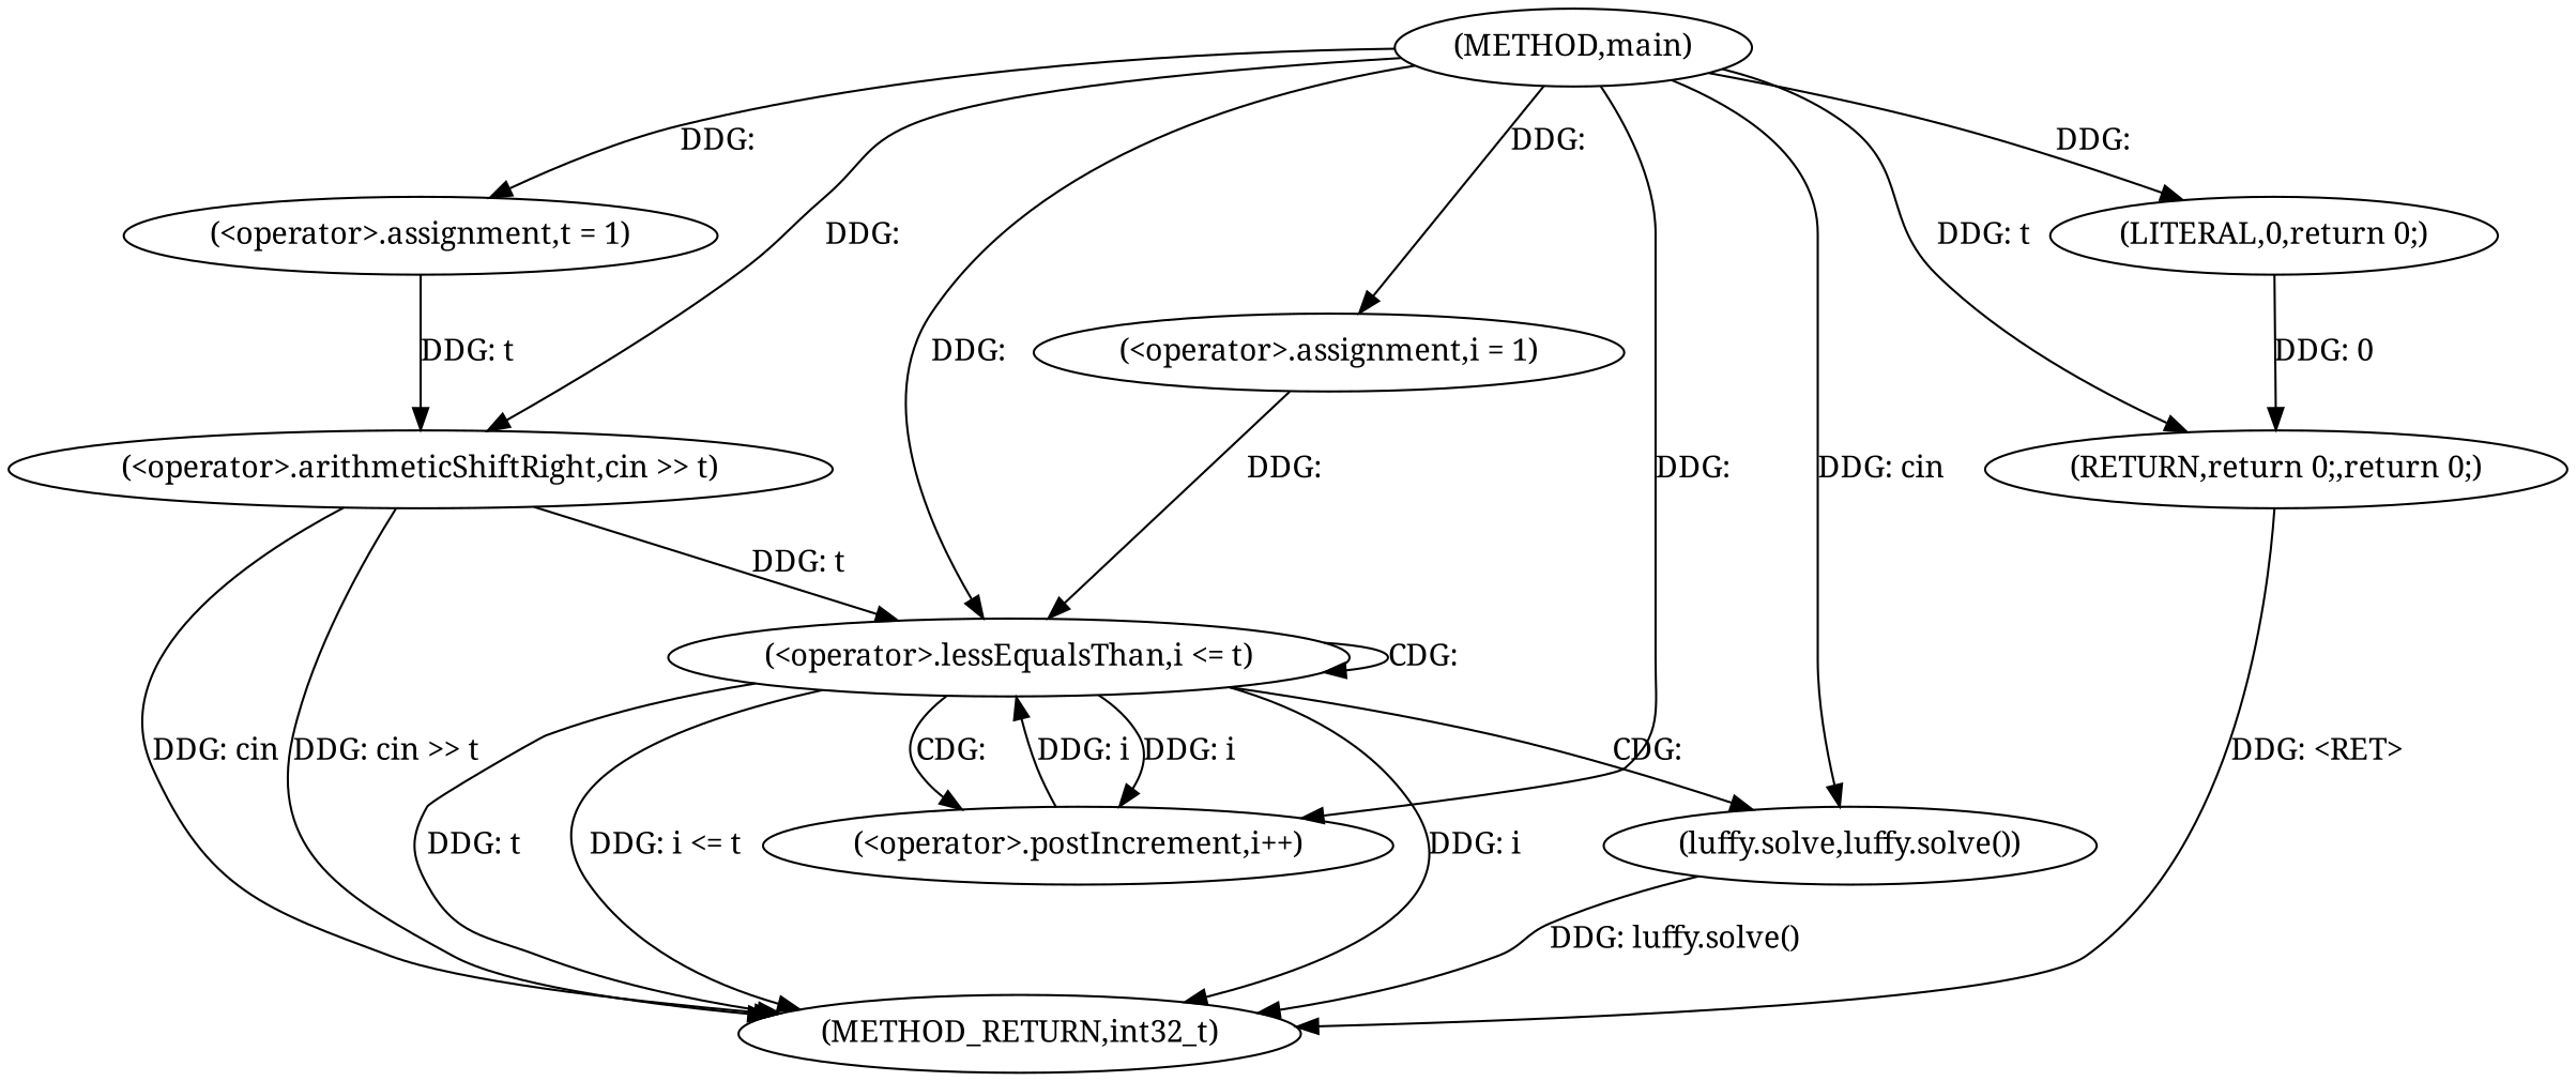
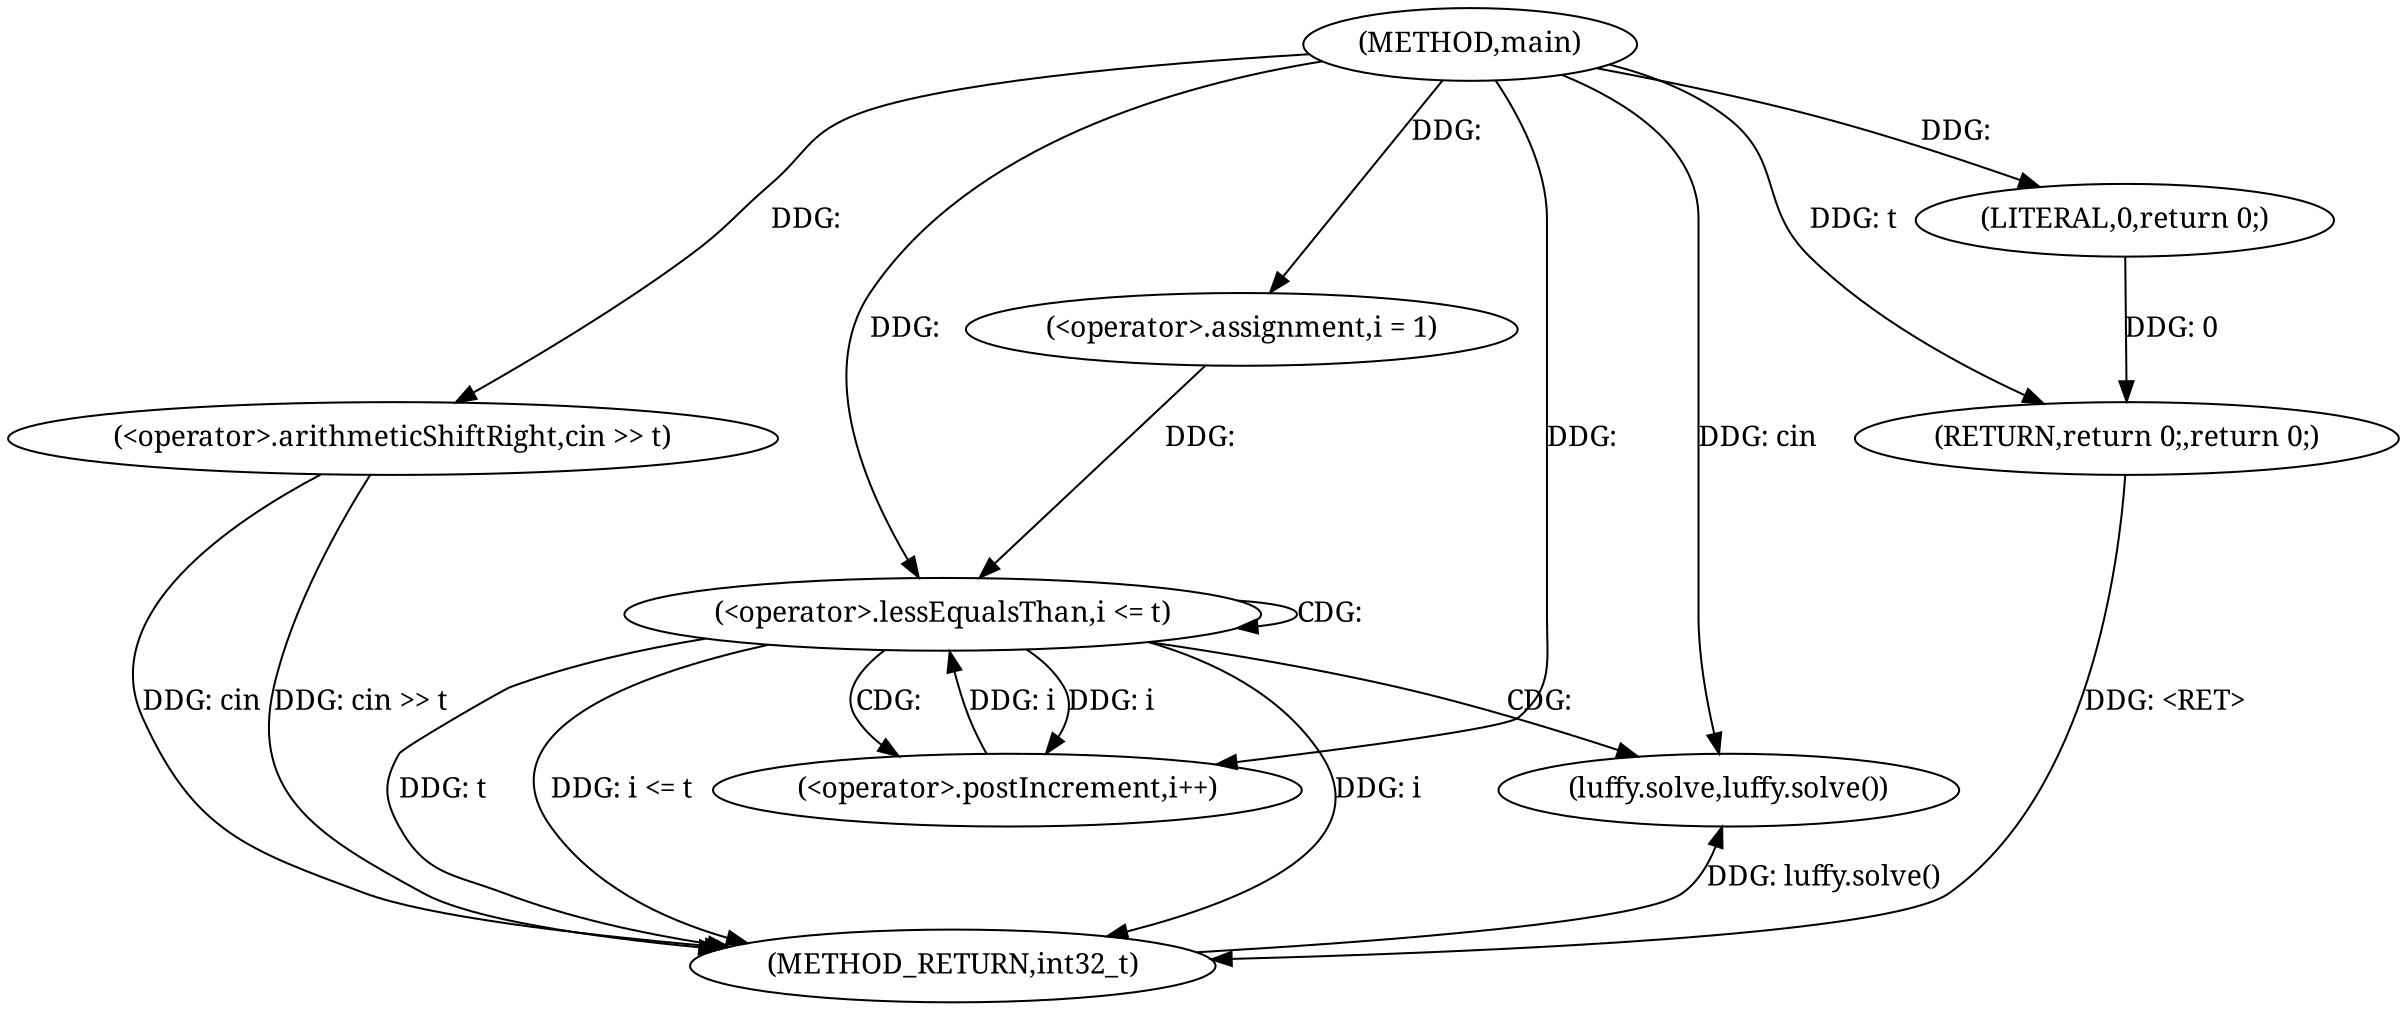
  digraph {
    fontname="Noto Serif"
    node [fontname="Noto Serif"]
    edge [fontname="Noto Serif"]
    n1 [label="(METHOD,main)"]
-   n2 [label="(<operator>.assignment,t = 1)"]
    n3 [label="(<operator>.arithmeticShiftRight,cin >> t)"]
    n4 [label="(RETURN,return 0;,return 0;)"]
    n5 [label="(<operator>.assignment,i = 1)"]
    n6 [label="(<operator>.lessEqualsThan,i <= t)"]
    n7 [label="(<operator>.postIncrement,i++)"]
    n8 [label="(LITERAL,0,return 0;)"]
    n9 [label="(luffy.solve,luffy.solve())"]
    n10 [label="(METHOD_RETURN,int32_t)"]
-   n1 -> n2 [label="DDG: "]
    n1 -> n3 [label="DDG: "]
    n1 -> n4 [label="DDG: t"]
    n1 -> n5 [label="DDG: "]
    n1 -> n6 [label="DDG: "]
    n1 -> n7 [label="DDG: "]
    n1 -> n8 [label="DDG: "]
    n1 -> n9 [label="DDG: cin"]
-   n2 -> n3 [label="DDG: t"]
-   n3 -> n6 [label="DDG: t"]
    n3 -> n10 [label="DDG: cin >> t"]
    n3 -> n10 [label="DDG: cin"]
    n4 -> n10 [label="DDG: <RET>"]
    n5 -> n6 [label="DDG: "]
    n6 -> n6 [label="CDG: "]
    n6 -> n7 [label="DDG: i"]
    n6 -> n7 [label="CDG: "]
    n6 -> n9 [label="CDG: "]
    n6 -> n10 [label="DDG: i"]
    n6 -> n10 [label="DDG: t"]
    n6 -> n10 [label="DDG: i <= t"]
    n7 -> n6 [label="DDG: i"]
    n8 -> n4 [label="DDG: 0"]
-   n9 -> n10 [label="DDG: luffy.solve()"]
+   n10 -> n9 [label="DDG: luffy.solve()"]
  }
